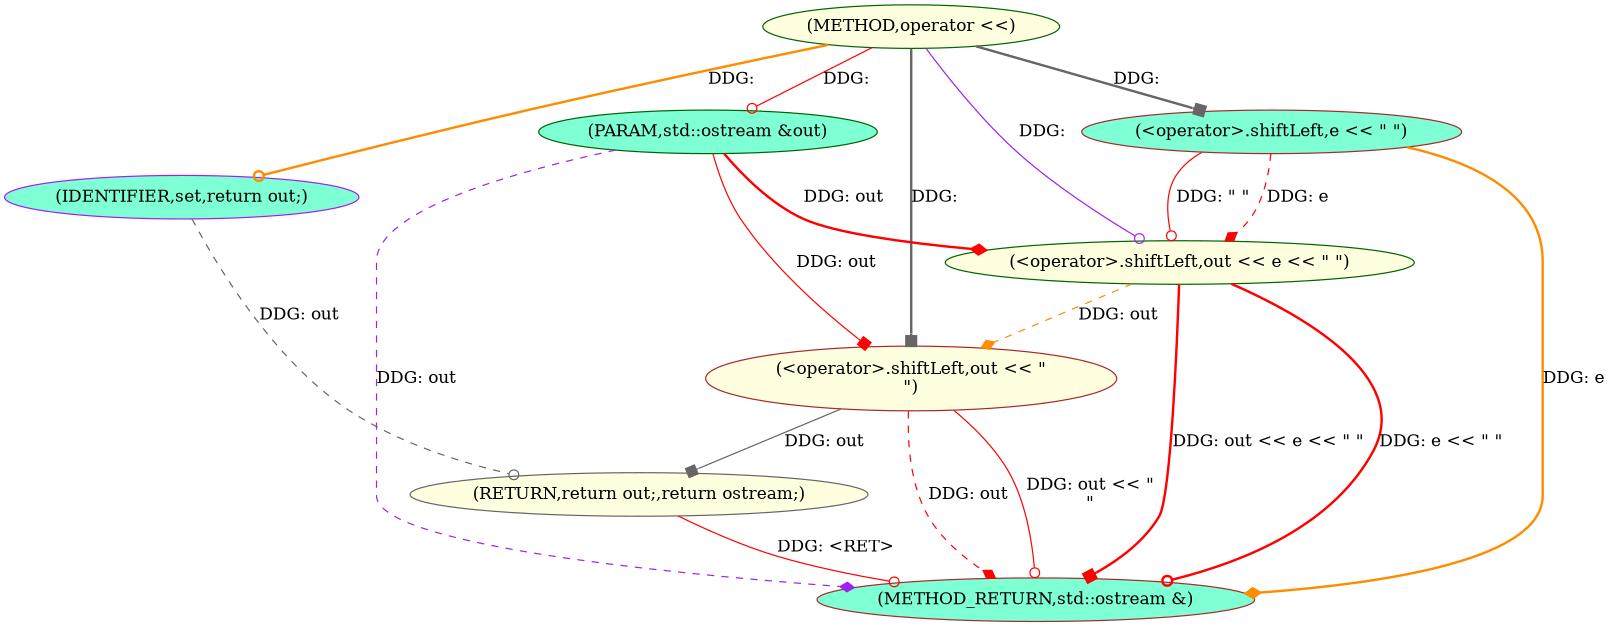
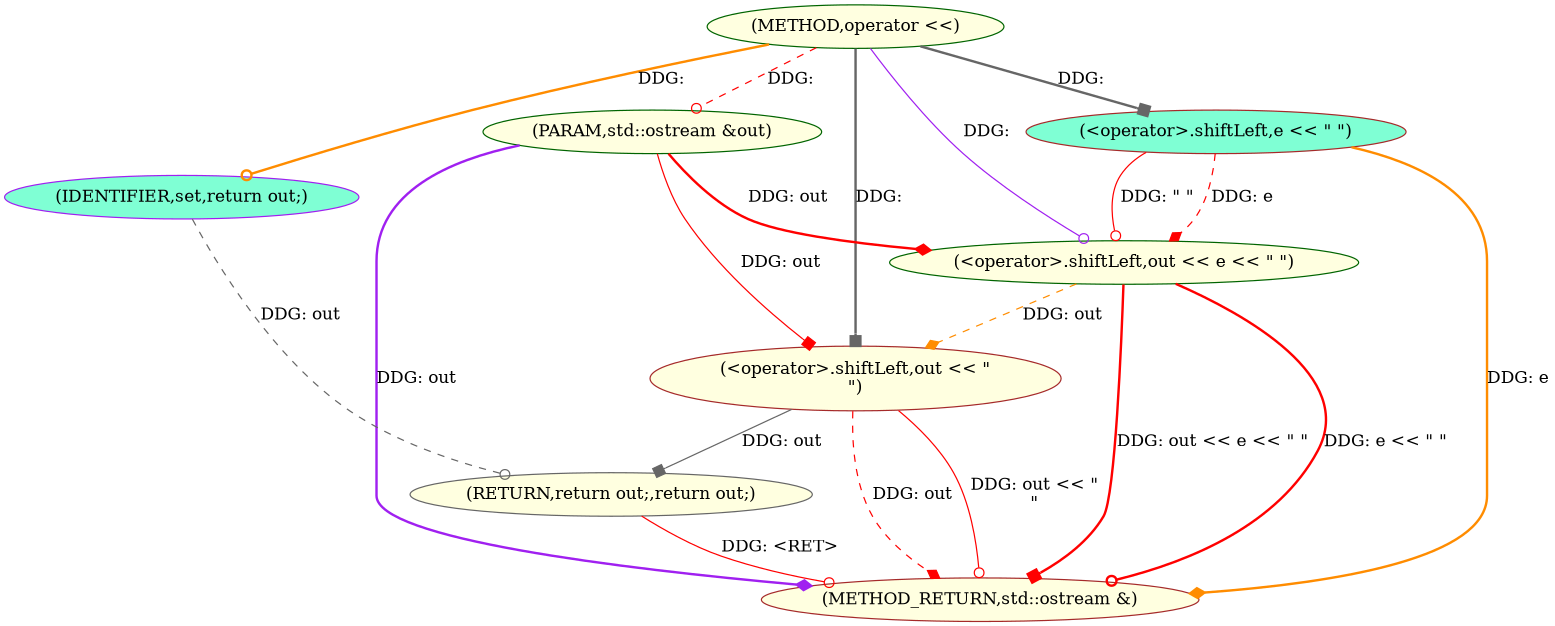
  digraph {
    node [color=darkgreen fillcolor=lightyellow style=filled]
    edge [arrowhead=odot color=red style=bold]
    n1 [label="(METHOD,operator <<)"]
-   n2 [fillcolor=aquamarine label="(PARAM,std::ostream &out)"]
+   n2 [label="(PARAM,std::ostream &out)"]
    n3 [label="(<operator>.shiftLeft,out << e << \" \")"]
    n4 [color=brown label="(<operator>.shiftLeft,out << \"\n\")"]
    n5 [color=purple fillcolor=aquamarine label="(IDENTIFIER,set,return out;)"]
    n6 [color=brown fillcolor=aquamarine label="(<operator>.shiftLeft,e << \" \")"]
-   n7 [color=brown fillcolor=aquamarine label="(METHOD_RETURN,std::ostream &)"]
-   n8 [color=gray40 label="(RETURN,return out;,return ostream;)"]
-   n1 -> n2 [label="DDG: " style=solid]
+   n7 [color=brown label="(METHOD_RETURN,std::ostream &)"]
+   n8 [color=gray40 label="(RETURN,return out;,return out;)"]
+   n1 -> n2 [label="DDG: " style=dashed]
    n1 -> n3 [color=purple label="DDG: " style=solid]
    n1 -> n4 [arrowhead=box color=gray40 label="DDG: "]
    n1 -> n5 [color=darkorange label="DDG: "]
    n1 -> n6 [arrowhead=box color=gray40 label="DDG: "]
    n2 -> n3 [arrowhead=diamond label="DDG: out"]
    n2 -> n4 [arrowhead=box label="DDG: out" style=solid]
-   n2 -> n7 [arrowhead=diamond color=purple label="DDG: out" style=dashed]
+   n2 -> n7 [arrowhead=diamond color=purple label="DDG: out"]
    n3 -> n4 [arrowhead=diamond color=darkorange label="DDG: out" style=dashed]
    n3 -> n7 [label="DDG: e << \" \""]
    n3 -> n7 [arrowhead=box label="DDG: out << e << \" \""]
    n4 -> n7 [arrowhead=diamond label="DDG: out" style=dashed]
    n4 -> n7 [label="DDG: out << \"\n\"" style=solid]
    n4 -> n8 [arrowhead=box color=gray40 label="DDG: out" style=solid]
    n5 -> n8 [color=gray40 label="DDG: out" style=dashed]
    n6 -> n3 [label="DDG: \" \"" style=solid]
    n6 -> n3 [arrowhead=diamond label="DDG: e" style=dashed]
    n6 -> n7 [arrowhead=diamond color=darkorange label="DDG: e"]
    n8 -> n7 [label="DDG: <RET>" style=solid]
  }
